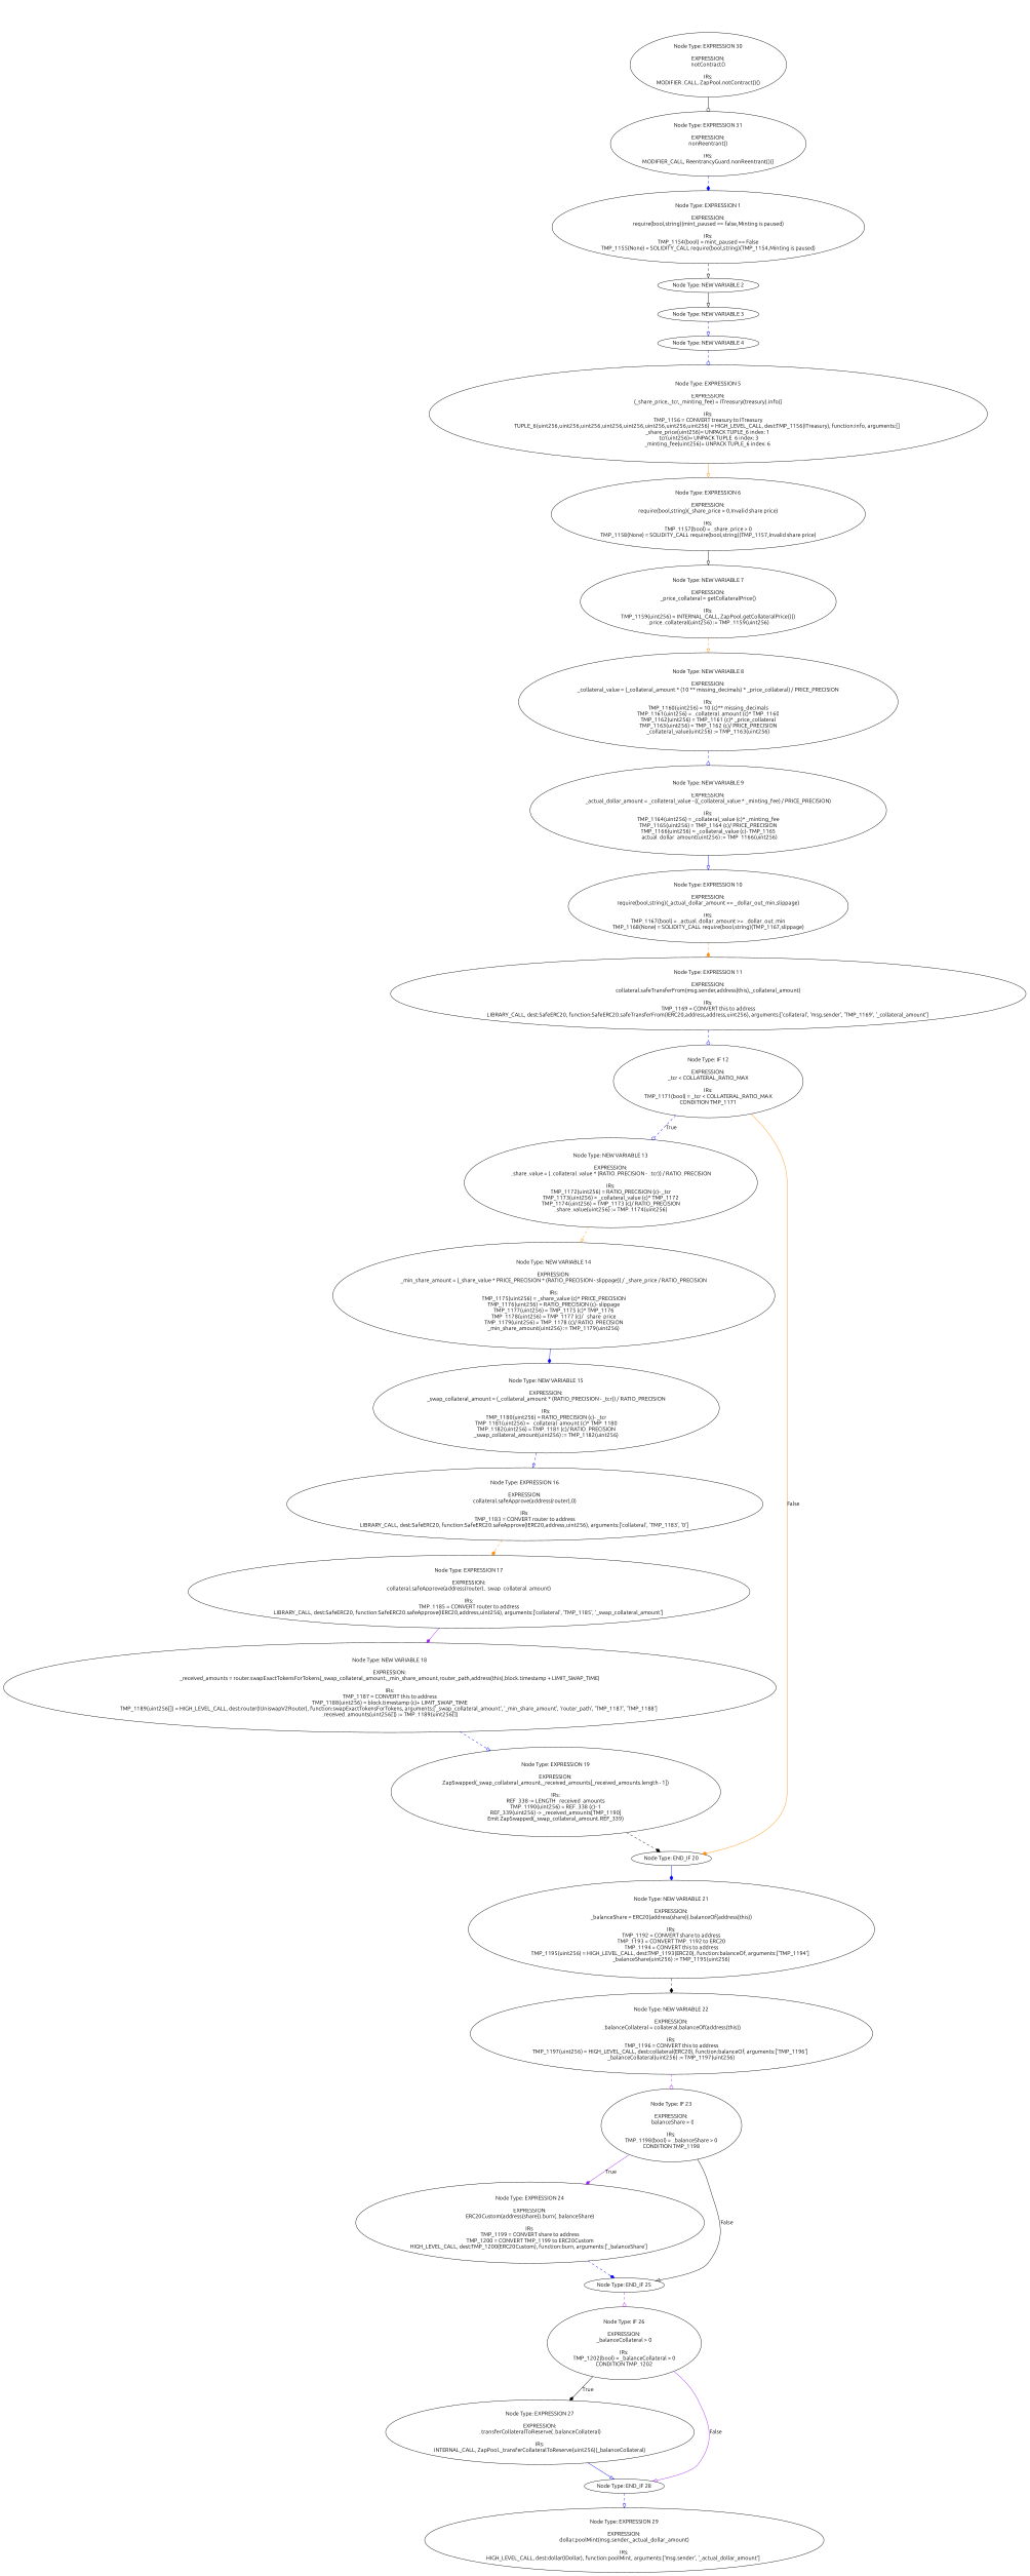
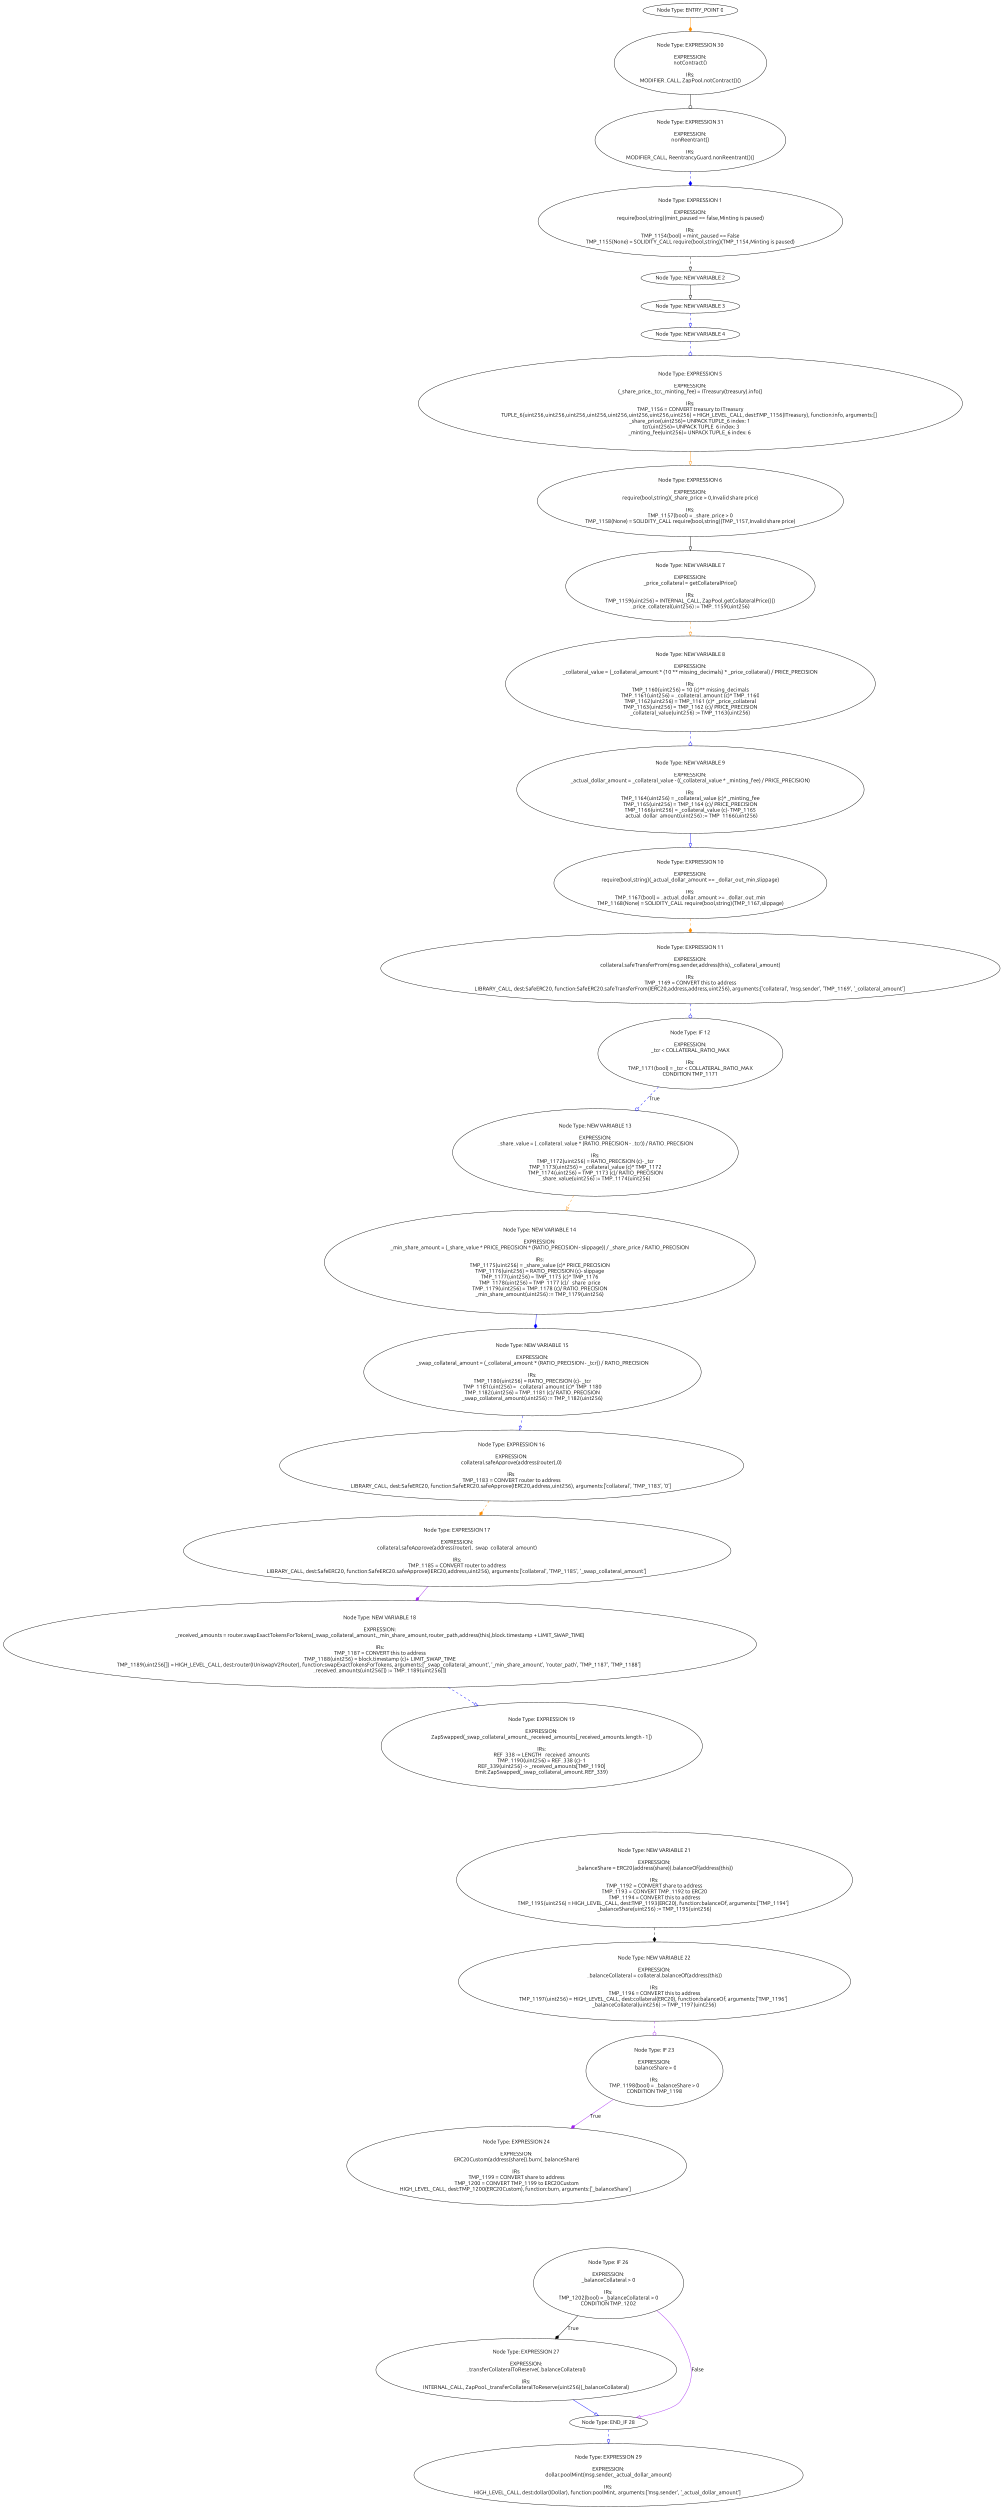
  digraph {
    fontname=Ubuntu
    node [fontname=Ubuntu]
    edge [arrowhead=onormal color=blue fontname=Ubuntu style=dashed]
+   n1 [label="Node Type: ENTRY_POINT 0\n"]
    n2 [label="Node Type: EXPRESSION 30\n\nEXPRESSION:\nnotContract()\n\nIRs:\nMODIFIER_CALL, ZapPool.notContract()()"]
    n3 [label="Node Type: EXPRESSION 31\n\nEXPRESSION:\nnonReentrant()\n\nIRs:\nMODIFIER_CALL, ReentrancyGuard.nonReentrant()()"]
    n4 [label="Node Type: EXPRESSION 1\n\nEXPRESSION:\nrequire(bool,string)(mint_paused == false,Minting is paused)\n\nIRs:\nTMP_1154(bool) = mint_paused == False\nTMP_1155(None) = SOLIDITY_CALL require(bool,string)(TMP_1154,Minting is paused)"]
    n5 [label="Node Type: NEW VARIABLE 2\n"]
    n6 [label="Node Type: NEW VARIABLE 3\n"]
    n7 [label="Node Type: NEW VARIABLE 4\n"]
    n8 [label="Node Type: EXPRESSION 5\n\nEXPRESSION:\n(_share_price,_tcr,_minting_fee) = ITreasury(treasury).info()\n\nIRs:\nTMP_1156 = CONVERT treasury to ITreasury\nTUPLE_6(uint256,uint256,uint256,uint256,uint256,uint256,uint256,uint256) = HIGH_LEVEL_CALL, dest:TMP_1156(ITreasury), function:info, arguments:[]  \n_share_price(uint256)= UNPACK TUPLE_6 index: 1 \n_tcr(uint256)= UNPACK TUPLE_6 index: 3 \n_minting_fee(uint256)= UNPACK TUPLE_6 index: 6 "]
    n9 [label="Node Type: EXPRESSION 6\n\nEXPRESSION:\nrequire(bool,string)(_share_price > 0,Invalid share price)\n\nIRs:\nTMP_1157(bool) = _share_price > 0\nTMP_1158(None) = SOLIDITY_CALL require(bool,string)(TMP_1157,Invalid share price)"]
    n10 [label="Node Type: NEW VARIABLE 7\n\nEXPRESSION:\n_price_collateral = getCollateralPrice()\n\nIRs:\nTMP_1159(uint256) = INTERNAL_CALL, ZapPool.getCollateralPrice()()\n_price_collateral(uint256) := TMP_1159(uint256)"]
    n11 [label="Node Type: NEW VARIABLE 8\n\nEXPRESSION:\n_collateral_value = (_collateral_amount * (10 ** missing_decimals) * _price_collateral) / PRICE_PRECISION\n\nIRs:\nTMP_1160(uint256) = 10 (c)** missing_decimals\nTMP_1161(uint256) = _collateral_amount (c)* TMP_1160\nTMP_1162(uint256) = TMP_1161 (c)* _price_collateral\nTMP_1163(uint256) = TMP_1162 (c)/ PRICE_PRECISION\n_collateral_value(uint256) := TMP_1163(uint256)"]
    n12 [label="Node Type: NEW VARIABLE 9\n\nEXPRESSION:\n_actual_dollar_amount = _collateral_value - ((_collateral_value * _minting_fee) / PRICE_PRECISION)\n\nIRs:\nTMP_1164(uint256) = _collateral_value (c)* _minting_fee\nTMP_1165(uint256) = TMP_1164 (c)/ PRICE_PRECISION\nTMP_1166(uint256) = _collateral_value (c)- TMP_1165\n_actual_dollar_amount(uint256) := TMP_1166(uint256)"]
    n13 [label="Node Type: EXPRESSION 10\n\nEXPRESSION:\nrequire(bool,string)(_actual_dollar_amount >= _dollar_out_min,slippage)\n\nIRs:\nTMP_1167(bool) = _actual_dollar_amount >= _dollar_out_min\nTMP_1168(None) = SOLIDITY_CALL require(bool,string)(TMP_1167,slippage)"]
    n14 [label="Node Type: EXPRESSION 11\n\nEXPRESSION:\ncollateral.safeTransferFrom(msg.sender,address(this),_collateral_amount)\n\nIRs:\nTMP_1169 = CONVERT this to address\nLIBRARY_CALL, dest:SafeERC20, function:SafeERC20.safeTransferFrom(IERC20,address,address,uint256), arguments:['collateral', 'msg.sender', 'TMP_1169', '_collateral_amount'] "]
    n15 [label="Node Type: IF 12\n\nEXPRESSION:\n_tcr < COLLATERAL_RATIO_MAX\n\nIRs:\nTMP_1171(bool) = _tcr < COLLATERAL_RATIO_MAX\nCONDITION TMP_1171"]
    n16 [label="Node Type: NEW VARIABLE 13\n\nEXPRESSION:\n_share_value = (_collateral_value * (RATIO_PRECISION - _tcr)) / RATIO_PRECISION\n\nIRs:\nTMP_1172(uint256) = RATIO_PRECISION (c)- _tcr\nTMP_1173(uint256) = _collateral_value (c)* TMP_1172\nTMP_1174(uint256) = TMP_1173 (c)/ RATIO_PRECISION\n_share_value(uint256) := TMP_1174(uint256)"]
-   n17 [label="Node Type: END_IF 20\n"]
    n18 [label="Node Type: NEW VARIABLE 14\n\nEXPRESSION:\n_min_share_amount = (_share_value * PRICE_PRECISION * (RATIO_PRECISION - slippage)) / _share_price / RATIO_PRECISION\n\nIRs:\nTMP_1175(uint256) = _share_value (c)* PRICE_PRECISION\nTMP_1176(uint256) = RATIO_PRECISION (c)- slippage\nTMP_1177(uint256) = TMP_1175 (c)* TMP_1176\nTMP_1178(uint256) = TMP_1177 (c)/ _share_price\nTMP_1179(uint256) = TMP_1178 (c)/ RATIO_PRECISION\n_min_share_amount(uint256) := TMP_1179(uint256)"]
    n19 [label="Node Type: NEW VARIABLE 21\n\nEXPRESSION:\n_balanceShare = ERC20(address(share)).balanceOf(address(this))\n\nIRs:\nTMP_1192 = CONVERT share to address\nTMP_1193 = CONVERT TMP_1192 to ERC20\nTMP_1194 = CONVERT this to address\nTMP_1195(uint256) = HIGH_LEVEL_CALL, dest:TMP_1193(ERC20), function:balanceOf, arguments:['TMP_1194']  \n_balanceShare(uint256) := TMP_1195(uint256)"]
    n20 [label="Node Type: NEW VARIABLE 15\n\nEXPRESSION:\n_swap_collateral_amount = (_collateral_amount * (RATIO_PRECISION - _tcr)) / RATIO_PRECISION\n\nIRs:\nTMP_1180(uint256) = RATIO_PRECISION (c)- _tcr\nTMP_1181(uint256) = _collateral_amount (c)* TMP_1180\nTMP_1182(uint256) = TMP_1181 (c)/ RATIO_PRECISION\n_swap_collateral_amount(uint256) := TMP_1182(uint256)"]
    n21 [label="Node Type: NEW VARIABLE 22\n\nEXPRESSION:\n_balanceCollateral = collateral.balanceOf(address(this))\n\nIRs:\nTMP_1196 = CONVERT this to address\nTMP_1197(uint256) = HIGH_LEVEL_CALL, dest:collateral(ERC20), function:balanceOf, arguments:['TMP_1196']  \n_balanceCollateral(uint256) := TMP_1197(uint256)"]
    n22 [label="Node Type: EXPRESSION 16\n\nEXPRESSION:\ncollateral.safeApprove(address(router),0)\n\nIRs:\nTMP_1183 = CONVERT router to address\nLIBRARY_CALL, dest:SafeERC20, function:SafeERC20.safeApprove(IERC20,address,uint256), arguments:['collateral', 'TMP_1183', '0'] "]
    n23 [label="Node Type: EXPRESSION 17\n\nEXPRESSION:\ncollateral.safeApprove(address(router),_swap_collateral_amount)\n\nIRs:\nTMP_1185 = CONVERT router to address\nLIBRARY_CALL, dest:SafeERC20, function:SafeERC20.safeApprove(IERC20,address,uint256), arguments:['collateral', 'TMP_1185', '_swap_collateral_amount'] "]
    n24 [label="Node Type: NEW VARIABLE 18\n\nEXPRESSION:\n_received_amounts = router.swapExactTokensForTokens(_swap_collateral_amount,_min_share_amount,router_path,address(this),block.timestamp + LIMIT_SWAP_TIME)\n\nIRs:\nTMP_1187 = CONVERT this to address\nTMP_1188(uint256) = block.timestamp (c)+ LIMIT_SWAP_TIME\nTMP_1189(uint256[]) = HIGH_LEVEL_CALL, dest:router(IUniswapV2Router), function:swapExactTokensForTokens, arguments:['_swap_collateral_amount', '_min_share_amount', 'router_path', 'TMP_1187', 'TMP_1188']  \n_received_amounts(uint256[]) := TMP_1189(uint256[])"]
    n25 [label="Node Type: EXPRESSION 19\n\nEXPRESSION:\nZapSwapped(_swap_collateral_amount,_received_amounts[_received_amounts.length - 1])\n\nIRs:\nREF_338 -> LENGTH _received_amounts\nTMP_1190(uint256) = REF_338 (c)- 1\nREF_339(uint256) -> _received_amounts[TMP_1190]\nEmit ZapSwapped(_swap_collateral_amount.REF_339)"]
    n26 [label="Node Type: IF 23\n\nEXPRESSION:\n_balanceShare > 0\n\nIRs:\nTMP_1198(bool) = _balanceShare > 0\nCONDITION TMP_1198"]
    n27 [label="Node Type: EXPRESSION 24\n\nEXPRESSION:\nERC20Custom(address(share)).burn(_balanceShare)\n\nIRs:\nTMP_1199 = CONVERT share to address\nTMP_1200 = CONVERT TMP_1199 to ERC20Custom\nHIGH_LEVEL_CALL, dest:TMP_1200(ERC20Custom), function:burn, arguments:['_balanceShare']  "]
-   n28 [label="Node Type: END_IF 25\n"]
    n29 [label="Node Type: IF 26\n\nEXPRESSION:\n_balanceCollateral > 0\n\nIRs:\nTMP_1202(bool) = _balanceCollateral > 0\nCONDITION TMP_1202"]
    n30 [label="Node Type: EXPRESSION 27\n\nEXPRESSION:\n_transferCollateralToReserve(_balanceCollateral)\n\nIRs:\nINTERNAL_CALL, ZapPool._transferCollateralToReserve(uint256)(_balanceCollateral)"]
    n31 [label="Node Type: END_IF 28\n"]
    n32 [label="Node Type: EXPRESSION 29\n\nEXPRESSION:\ndollar.poolMint(msg.sender,_actual_dollar_amount)\n\nIRs:\nHIGH_LEVEL_CALL, dest:dollar(IDollar), function:poolMint, arguments:['msg.sender', '_actual_dollar_amount']  "]
+   n1 -> n2 [arrowhead=diamond color=darkorange style=solid]
    n2 -> n3 [arrowhead=odot color=black style=solid]
    n3 -> n4 [arrowhead=diamond]
    n4 -> n5 [color=black]
    n5 -> n6 [color=black style=solid]
    n6 -> n7
    n7 -> n8 [arrowhead=odot]
    n8 -> n9 [color=darkorange style=solid]
    n9 -> n10 [color=black style=solid]
    n10 -> n11 [color=darkorange]
    n11 -> n12 [arrowhead=odot]
    n12 -> n13 [style=solid]
    n13 -> n14 [arrowhead=diamond color=darkorange]
    n14 -> n15 [arrowhead=odot]
    n15 -> n16 [arrowhead=odot label=True]
-   n15 -> n17 [arrowhead=diamond color=darkorange label=False style=solid]
    n16 -> n18 [color=darkorange]
-   n17 -> n19 [arrowhead=diamond style=solid]
    n18 -> n20 [arrowhead=diamond style=solid]
    n19 -> n21 [arrowhead=diamond color=black]
    n20 -> n22
    n21 -> n26 [arrowhead=odot color=purple]
    n22 -> n23 [arrowhead=diamond color=darkorange]
    n23 -> n24 [arrowhead=diamond color=purple style=solid]
    n24 -> n25
-   n25 -> n17 [arrowhead=diamond color=black]
    n26 -> n27 [arrowhead=diamond color=purple label=True style=solid]
-   n26 -> n28 [color=black label=False style=solid]
-   n27 -> n28 [arrowhead=diamond]
-   n28 -> n29 [arrowhead=odot color=purple]
    n29 -> n30 [arrowhead=diamond color=black label=True style=solid]
    n29 -> n31 [color=purple label=False style=solid]
    n30 -> n31 [style=solid]
    n31 -> n32
  }
